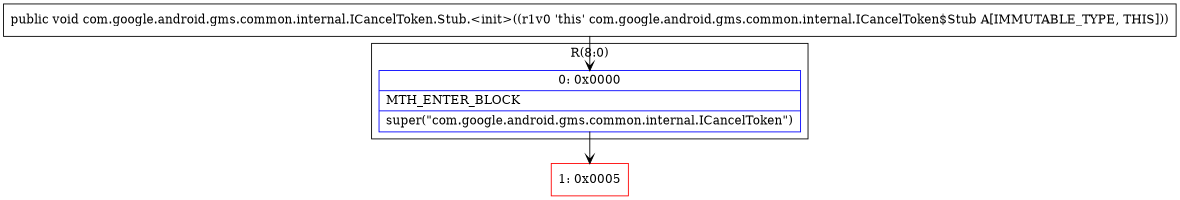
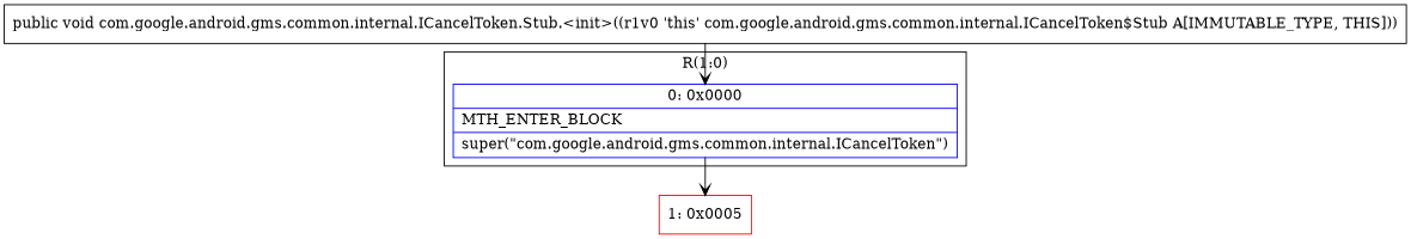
  digraph {
    node [shape=record]
    edge [arrowhead=vee]
    n1 [color=blue label="{0\:\ 0x0000|MTH_ENTER_BLOCK\l|super(\"com.google.android.gms.common.internal.ICancelToken\")\l}"]
    n2 [color=red label="{1\:\ 0x0005}"]
    n3 [label="{public void com.google.android.gms.common.internal.ICancelToken.Stub.\<init\>((r1v0 'this' com.google.android.gms.common.internal.ICancelToken$Stub A[IMMUTABLE_TYPE, THIS])) }"]
    subgraph cluster_1 {
-     label="R(8:0)"
+     label="R(1:0)"
      n1
    }
    n1 -> n2
    n3 -> n1
  }
